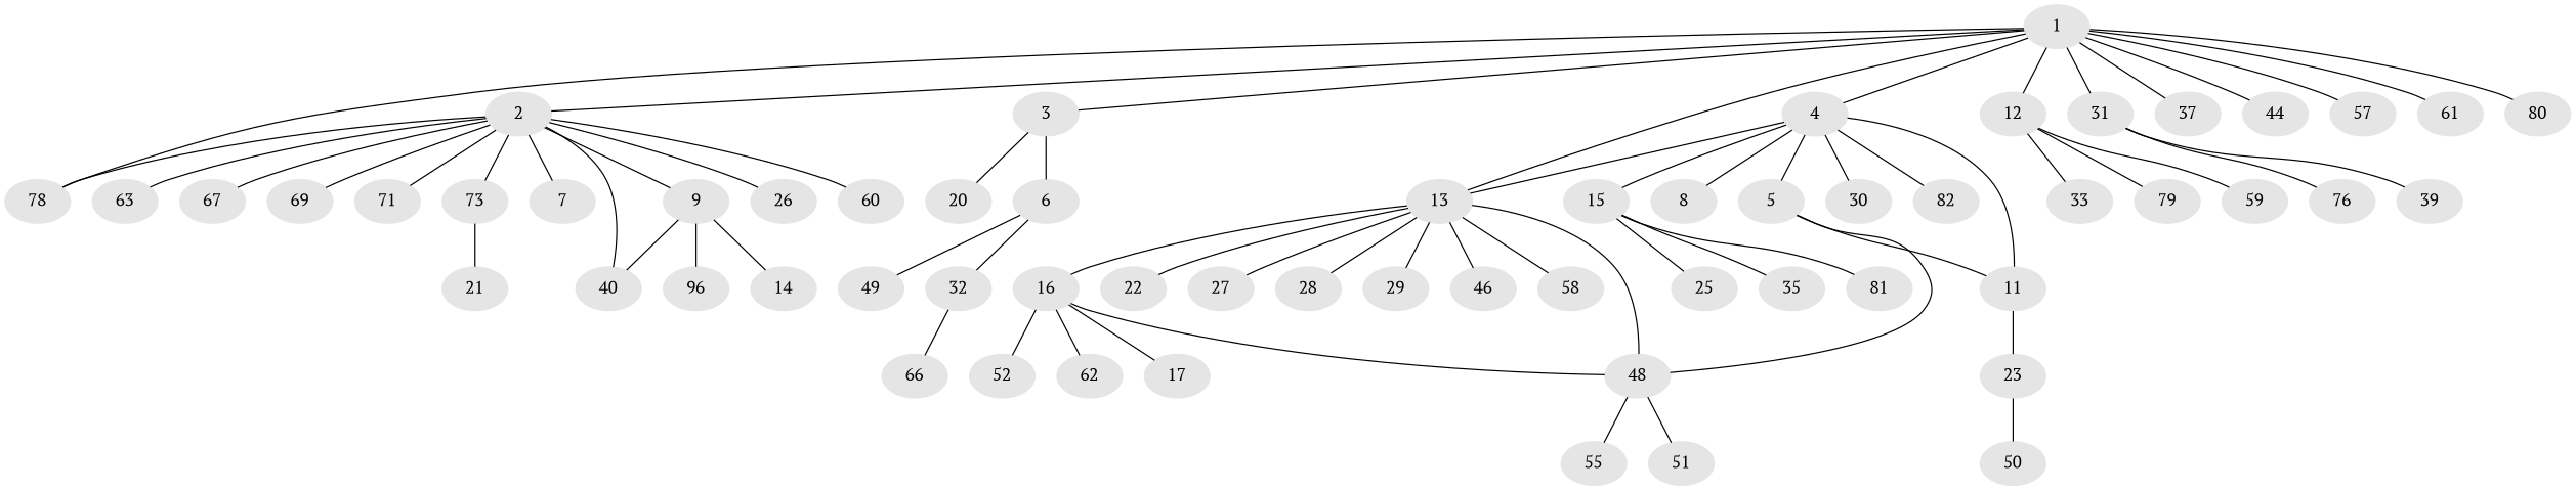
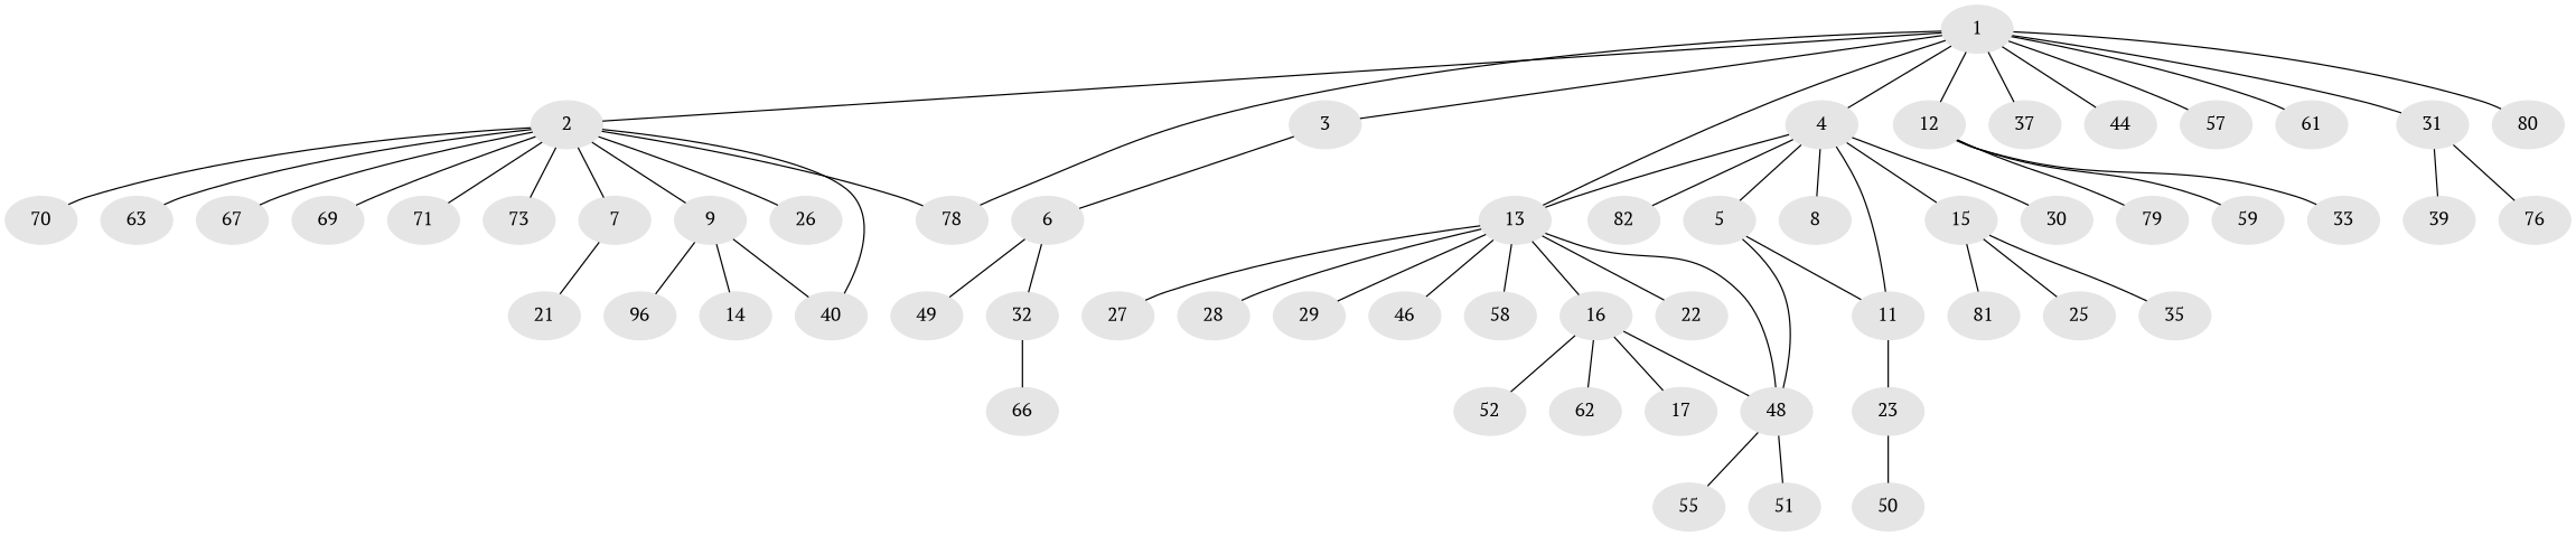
  graph {
    fontname="PT Serif"
    node [color=gray90 fontname="PT Serif" style=filled]
    edge [fontname="PT Serif"]
    1 [super="+10"]
    2 [super="+19"]
    3
    4 [super="+18"]
    12 [super="+70"]
    13 [super="+73"]
    31 [super="+65"]
    37
    44 [super="+45"]
    57
    61
    78
    80
    7 [super="+68"]
    9 [super="+53"]
    26
    40
-   60
+   60 [label=70]
    63
    67
    69
    71
    n23 [label=73]
    6
-   20 [super="+64"]
    5
    8
    11 [super="+41"]
    15 [super="+74"]
    30
    82
    59
    33 [super="+42"]
    79
    48 [super="+54"]
    16 [super="+24"]
    22
    27
    28
    29
    46
    58
    39
    76
    21 [super="+34"]
    14
    n47 [label=96]
    32 [super="+38"]
    49
    23 [super="+47"]
    35
    81
    25 [super="+43"]
    51 [super="+56"]
    55
    66
    50
    17 [super="+77"]
    52
    62 [super="+75"]
    1 -- 2
    1 -- 3
    1 -- 4
    1 -- 12
    1 -- 13
    1 -- 31
    1 -- 37
    1 -- 44
    1 -- 57
    1 -- 61
    1 -- 78
    1 -- 80
    2 -- 78
    2 -- 7
    2 -- 9
    2 -- 26
    2 -- 40
    2 -- 60
    2 -- 63
    2 -- 67
    2 -- 69
    2 -- 71
    2 -- n23
    3 -- 6
-   3 -- 20
    4 -- 13
    4 -- 5
    4 -- 8
    4 -- 11
    4 -- 15
    4 -- 30
    4 -- 82
    12 -- 59
    12 -- 33
    12 -- 79
    13 -- 48
    13 -- 16
    13 -- 22
    13 -- 27
    13 -- 28
    13 -- 29
    13 -- 46
    13 -- 58
    31 -- 39
    31 -- 76
-   n23 -- 21
+   7 -- 21
    9 -- 40
    9 -- 14
    9 -- n47
    6 -- 32
    6 -- 49
    5 -- 11
    5 -- 48
    11 -- 23
    15 -- 35
    15 -- 81
    15 -- 25
    48 -- 51
    48 -- 55
    16 -- 48
    16 -- 17
    16 -- 52
    16 -- 62
    32 -- 66
    23 -- 50
  }
